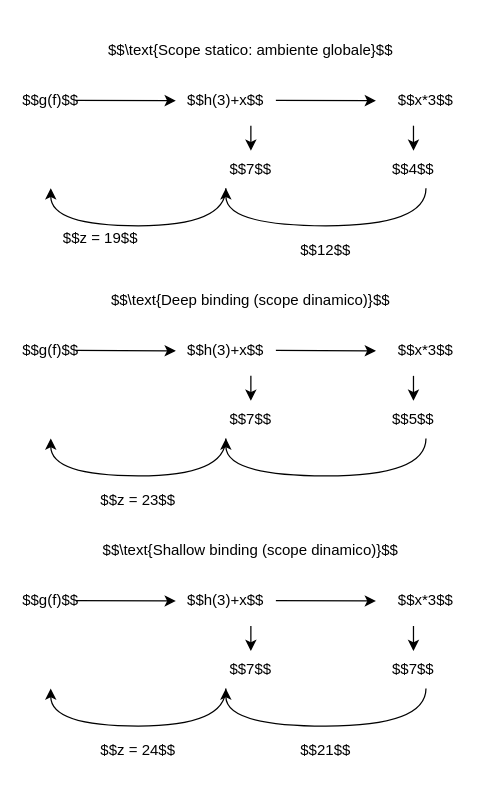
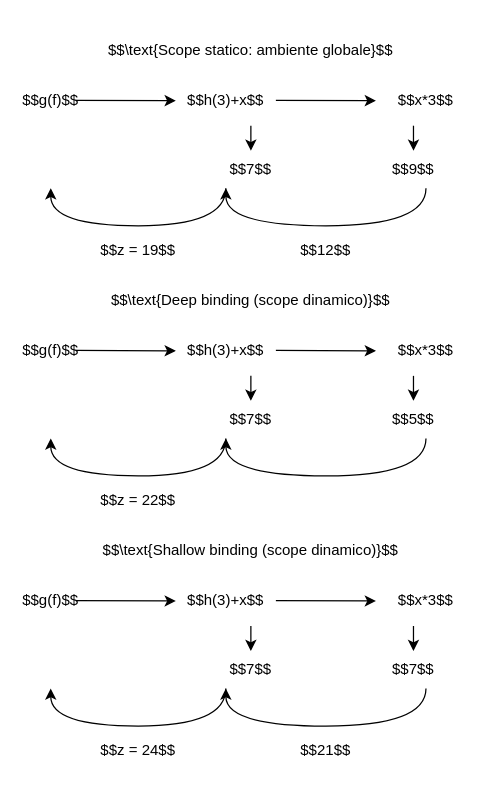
  <mxCell id="0" />
  <mxCell id="1" parent="0" />
  <mxCell id="2" value="$$\text{Scope statico: ambiente globale}$$" style="text;html=1;strokeColor=none;fillColor=none;align=center;verticalAlign=middle;whiteSpace=wrap;rounded=0;" vertex="1" parent="1"><mxGeometry x="20" y="20" width="360" height="40" as="geometry" /></mxCell>
  <mxCell id="3" value="$$g(f)$$" style="text;html=1;strokeColor=none;fillColor=none;align=center;verticalAlign=middle;whiteSpace=wrap;rounded=0;" vertex="1" parent="1"><mxGeometry x="20" y="60" width="40" height="40" as="geometry" /></mxCell>
  <mxCell id="4" value="" style="endArrow=classic;html=1;rounded=0;" edge="1" parent="1"><mxGeometry width="50" height="50" relative="1" as="geometry"><mxPoint x="60" y="79.66" as="sourcePoint" /><mxPoint x="140" y="80" as="targetPoint" /></mxGeometry></mxCell>
  <mxCell id="5" value="$$h(3)+x$$" style="text;html=1;strokeColor=none;fillColor=none;align=center;verticalAlign=middle;whiteSpace=wrap;rounded=0;" vertex="1" parent="1"><mxGeometry x="140" y="60" width="80" height="40" as="geometry" /></mxCell>
  <mxCell id="6" value="" style="endArrow=classic;html=1;rounded=0;" edge="1" parent="1"><mxGeometry width="50" height="50" relative="1" as="geometry"><mxPoint x="220" y="79.66" as="sourcePoint" /><mxPoint x="300" y="80" as="targetPoint" /></mxGeometry></mxCell>
  <mxCell id="7" value="$$x*3$$" style="text;html=1;strokeColor=none;fillColor=none;align=center;verticalAlign=middle;whiteSpace=wrap;rounded=0;" vertex="1" parent="1"><mxGeometry x="300" y="60" width="80" height="40" as="geometry" /></mxCell>
  <mxCell id="8" value="" style="endArrow=classic;html=1;rounded=0;exitX=0.375;exitY=1;exitDx=0;exitDy=0;exitPerimeter=0;" edge="1" parent="1" source="7"><mxGeometry width="50" height="50" relative="1" as="geometry"><mxPoint x="370" y="200" as="sourcePoint" /><mxPoint x="330" y="120" as="targetPoint" /></mxGeometry></mxCell>
- <mxCell id="9" value="$$4$$" style="text;html=1;strokeColor=none;fillColor=none;align=center;verticalAlign=middle;whiteSpace=wrap;rounded=0;" vertex="1" parent="1"><mxGeometry x="300" y="120" width="60" height="30" as="geometry" /></mxCell>
+ <mxCell id="9" value="$$9$$" style="text;html=1;strokeColor=none;fillColor=none;align=center;verticalAlign=middle;whiteSpace=wrap;rounded=0;" vertex="1" parent="1"><mxGeometry x="300" y="120" width="60" height="30" as="geometry" /></mxCell>
  <mxCell id="10" value="" style="endArrow=classic;html=1;rounded=0;edgeStyle=orthogonalEdgeStyle;curved=1;" edge="1" parent="1"><mxGeometry width="50" height="50" relative="1" as="geometry"><mxPoint x="340" y="150" as="sourcePoint" /><mxPoint x="180" y="150" as="targetPoint" /><Array as="points"><mxPoint x="340" y="180" /><mxPoint x="180" y="180" /></Array></mxGeometry></mxCell>
  <mxCell id="11" value="" style="endArrow=classic;html=1;rounded=0;edgeStyle=orthogonalEdgeStyle;curved=1;" edge="1" parent="1"><mxGeometry width="50" height="50" relative="1" as="geometry"><mxPoint x="180" y="150" as="sourcePoint" /><mxPoint x="40" y="150" as="targetPoint" /><Array as="points"><mxPoint x="180" y="180" /><mxPoint x="40" y="180" /></Array></mxGeometry></mxCell>
  <mxCell id="12" value="" style="endArrow=classic;html=1;rounded=0;exitX=0.375;exitY=1;exitDx=0;exitDy=0;exitPerimeter=0;" edge="1" parent="1"><mxGeometry width="50" height="50" relative="1" as="geometry"><mxPoint x="200" y="100" as="sourcePoint" /><mxPoint x="200" y="120" as="targetPoint" /></mxGeometry></mxCell>
  <mxCell id="13" value="$$7$$" style="text;html=1;strokeColor=none;fillColor=none;align=center;verticalAlign=middle;whiteSpace=wrap;rounded=0;" vertex="1" parent="1"><mxGeometry x="170" y="120" width="60" height="30" as="geometry" /></mxCell>
  <mxCell id="14" value="$$12$$" style="text;html=1;strokeColor=none;fillColor=none;align=center;verticalAlign=middle;whiteSpace=wrap;rounded=0;" vertex="1" parent="1"><mxGeometry x="180" y="180" width="160" height="40" as="geometry" /></mxCell>
- <mxCell id="15" value="$$z = 19$$" style="text;html=1;strokeColor=none;fillColor=none;align=center;verticalAlign=middle;whiteSpace=wrap;rounded=0;" vertex="1" parent="1"><mxGeometry x="10" y="170" width="140" height="40" as="geometry" /></mxCell>
+ <mxCell id="15" value="$$z = 19$$" style="text;html=1;strokeColor=none;fillColor=none;align=center;verticalAlign=middle;whiteSpace=wrap;rounded=0;" vertex="1" parent="1"><mxGeometry x="40" y="180" width="140" height="40" as="geometry" /></mxCell>
  <mxCell id="16" value="$$\text{Deep binding (scope dinamico)}$$" style="text;html=1;strokeColor=none;fillColor=none;align=center;verticalAlign=middle;whiteSpace=wrap;rounded=0;" vertex="1" parent="1"><mxGeometry x="20" y="220" width="360" height="40" as="geometry" /></mxCell>
  <mxCell id="17" value="$$g(f)$$" style="text;html=1;strokeColor=none;fillColor=none;align=center;verticalAlign=middle;whiteSpace=wrap;rounded=0;" vertex="1" parent="1"><mxGeometry x="20" y="260" width="40" height="40" as="geometry" /></mxCell>
  <mxCell id="18" value="" style="endArrow=classic;html=1;rounded=0;" edge="1" parent="1"><mxGeometry width="50" height="50" relative="1" as="geometry"><mxPoint x="60" y="279.66" as="sourcePoint" /><mxPoint x="140" y="280" as="targetPoint" /></mxGeometry></mxCell>
  <mxCell id="19" value="$$h(3)+x$$" style="text;html=1;strokeColor=none;fillColor=none;align=center;verticalAlign=middle;whiteSpace=wrap;rounded=0;" vertex="1" parent="1"><mxGeometry x="140" y="260" width="80" height="40" as="geometry" /></mxCell>
  <mxCell id="20" value="" style="endArrow=classic;html=1;rounded=0;" edge="1" parent="1"><mxGeometry width="50" height="50" relative="1" as="geometry"><mxPoint x="220" y="279.66" as="sourcePoint" /><mxPoint x="300" y="280" as="targetPoint" /></mxGeometry></mxCell>
  <mxCell id="21" value="$$x*3$$" style="text;html=1;strokeColor=none;fillColor=none;align=center;verticalAlign=middle;whiteSpace=wrap;rounded=0;" vertex="1" parent="1"><mxGeometry x="300" y="260" width="80" height="40" as="geometry" /></mxCell>
  <mxCell id="22" value="" style="endArrow=classic;html=1;rounded=0;exitX=0.375;exitY=1;exitDx=0;exitDy=0;exitPerimeter=0;" edge="1" parent="1" source="21"><mxGeometry width="50" height="50" relative="1" as="geometry"><mxPoint x="370" y="400" as="sourcePoint" /><mxPoint x="330" y="320" as="targetPoint" /></mxGeometry></mxCell>
  <mxCell id="23" value="$$5$$" style="text;html=1;strokeColor=none;fillColor=none;align=center;verticalAlign=middle;whiteSpace=wrap;rounded=0;" vertex="1" parent="1"><mxGeometry x="300" y="320" width="60" height="30" as="geometry" /></mxCell>
  <mxCell id="24" value="" style="endArrow=classic;html=1;rounded=0;edgeStyle=orthogonalEdgeStyle;curved=1;" edge="1" parent="1"><mxGeometry width="50" height="50" relative="1" as="geometry"><mxPoint x="340" y="350" as="sourcePoint" /><mxPoint x="180" y="350" as="targetPoint" /><Array as="points"><mxPoint x="340" y="380" /><mxPoint x="180" y="380" /></Array></mxGeometry></mxCell>
  <mxCell id="25" value="" style="endArrow=classic;html=1;rounded=0;edgeStyle=orthogonalEdgeStyle;curved=1;" edge="1" parent="1"><mxGeometry width="50" height="50" relative="1" as="geometry"><mxPoint x="180" y="350" as="sourcePoint" /><mxPoint x="40" y="350" as="targetPoint" /><Array as="points"><mxPoint x="180" y="380" /><mxPoint x="40" y="380" /></Array></mxGeometry></mxCell>
  <mxCell id="26" value="" style="endArrow=classic;html=1;rounded=0;exitX=0.375;exitY=1;exitDx=0;exitDy=0;exitPerimeter=0;" edge="1" parent="1"><mxGeometry width="50" height="50" relative="1" as="geometry"><mxPoint x="200" y="300" as="sourcePoint" /><mxPoint x="200" y="320" as="targetPoint" /></mxGeometry></mxCell>
  <mxCell id="27" value="$$7$$" style="text;html=1;strokeColor=none;fillColor=none;align=center;verticalAlign=middle;whiteSpace=wrap;rounded=0;" vertex="1" parent="1"><mxGeometry x="170" y="320" width="60" height="30" as="geometry" /></mxCell>
- <mxCell id="28" value="$$z = 23$$" style="text;html=1;strokeColor=none;fillColor=none;align=center;verticalAlign=middle;whiteSpace=wrap;rounded=0;" vertex="1" parent="1"><mxGeometry x="40" y="380" width="140" height="40" as="geometry" /></mxCell>
+ <mxCell id="28" value="$$z = 22$$" style="text;html=1;strokeColor=none;fillColor=none;align=center;verticalAlign=middle;whiteSpace=wrap;rounded=0;" vertex="1" parent="1"><mxGeometry x="40" y="380" width="140" height="40" as="geometry" /></mxCell>
  <mxCell id="29" value="$$\text{Shallow binding (scope dinamico)}$$" style="text;html=1;strokeColor=none;fillColor=none;align=center;verticalAlign=middle;whiteSpace=wrap;rounded=0;" vertex="1" parent="1"><mxGeometry x="20" y="420" width="360" height="40" as="geometry" /></mxCell>
  <mxCell id="30" value="$$g(f)$$" style="text;html=1;strokeColor=none;fillColor=none;align=center;verticalAlign=middle;whiteSpace=wrap;rounded=0;" vertex="1" parent="1"><mxGeometry x="20" y="460" width="40" height="40" as="geometry" /></mxCell>
  <mxCell id="31" value="" style="endArrow=classic;html=1;rounded=0;" edge="1" parent="1"><mxGeometry width="50" height="50" relative="1" as="geometry"><mxPoint x="60" y="479.66" as="sourcePoint" /><mxPoint x="140" y="480" as="targetPoint" /></mxGeometry></mxCell>
  <mxCell id="32" value="$$h(3)+x$$" style="text;html=1;strokeColor=none;fillColor=none;align=center;verticalAlign=middle;whiteSpace=wrap;rounded=0;" vertex="1" parent="1"><mxGeometry x="140" y="460" width="80" height="40" as="geometry" /></mxCell>
  <mxCell id="33" value="" style="endArrow=classic;html=1;rounded=0;" edge="1" parent="1"><mxGeometry width="50" height="50" relative="1" as="geometry"><mxPoint x="220" y="479.66" as="sourcePoint" /><mxPoint x="300" y="480" as="targetPoint" /></mxGeometry></mxCell>
  <mxCell id="34" value="$$x*3$$" style="text;html=1;strokeColor=none;fillColor=none;align=center;verticalAlign=middle;whiteSpace=wrap;rounded=0;" vertex="1" parent="1"><mxGeometry x="300" y="460" width="80" height="40" as="geometry" /></mxCell>
  <mxCell id="35" value="" style="endArrow=classic;html=1;rounded=0;exitX=0.375;exitY=1;exitDx=0;exitDy=0;exitPerimeter=0;" edge="1" parent="1" source="34"><mxGeometry width="50" height="50" relative="1" as="geometry"><mxPoint x="370" y="600" as="sourcePoint" /><mxPoint x="330" y="520" as="targetPoint" /></mxGeometry></mxCell>
  <mxCell id="36" value="$$7$$" style="text;html=1;strokeColor=none;fillColor=none;align=center;verticalAlign=middle;whiteSpace=wrap;rounded=0;" vertex="1" parent="1"><mxGeometry x="300" y="520" width="60" height="30" as="geometry" /></mxCell>
  <mxCell id="37" value="" style="endArrow=classic;html=1;rounded=0;edgeStyle=orthogonalEdgeStyle;curved=1;" edge="1" parent="1"><mxGeometry width="50" height="50" relative="1" as="geometry"><mxPoint x="340" y="550" as="sourcePoint" /><mxPoint x="180" y="550" as="targetPoint" /><Array as="points"><mxPoint x="340" y="580" /><mxPoint x="180" y="580" /></Array></mxGeometry></mxCell>
  <mxCell id="38" value="" style="endArrow=classic;html=1;rounded=0;edgeStyle=orthogonalEdgeStyle;curved=1;" edge="1" parent="1"><mxGeometry width="50" height="50" relative="1" as="geometry"><mxPoint x="180" y="550" as="sourcePoint" /><mxPoint x="40" y="550" as="targetPoint" /><Array as="points"><mxPoint x="180" y="580" /><mxPoint x="40" y="580" /></Array></mxGeometry></mxCell>
  <mxCell id="39" value="" style="endArrow=classic;html=1;rounded=0;exitX=0.375;exitY=1;exitDx=0;exitDy=0;exitPerimeter=0;" edge="1" parent="1"><mxGeometry width="50" height="50" relative="1" as="geometry"><mxPoint x="200" y="500" as="sourcePoint" /><mxPoint x="200" y="520" as="targetPoint" /></mxGeometry></mxCell>
  <mxCell id="40" value="$$7$$" style="text;html=1;strokeColor=none;fillColor=none;align=center;verticalAlign=middle;whiteSpace=wrap;rounded=0;" vertex="1" parent="1"><mxGeometry x="170" y="520" width="60" height="30" as="geometry" /></mxCell>
  <mxCell id="41" value="$$21$$" style="text;html=1;strokeColor=none;fillColor=none;align=center;verticalAlign=middle;whiteSpace=wrap;rounded=0;" vertex="1" parent="1"><mxGeometry x="180" y="580" width="160" height="40" as="geometry" /></mxCell>
  <mxCell id="42" value="$$z = 24$$" style="text;html=1;strokeColor=none;fillColor=none;align=center;verticalAlign=middle;whiteSpace=wrap;rounded=0;" vertex="1" parent="1"><mxGeometry x="40" y="580" width="140" height="40" as="geometry" /></mxCell>
